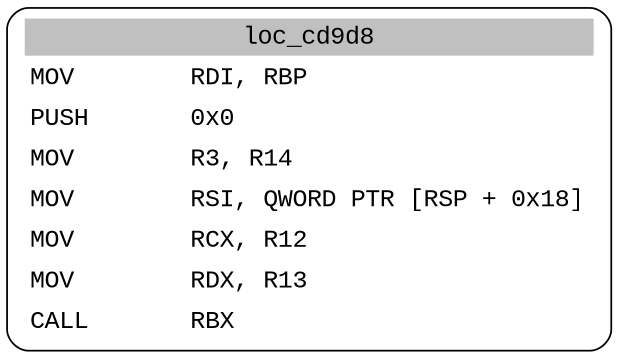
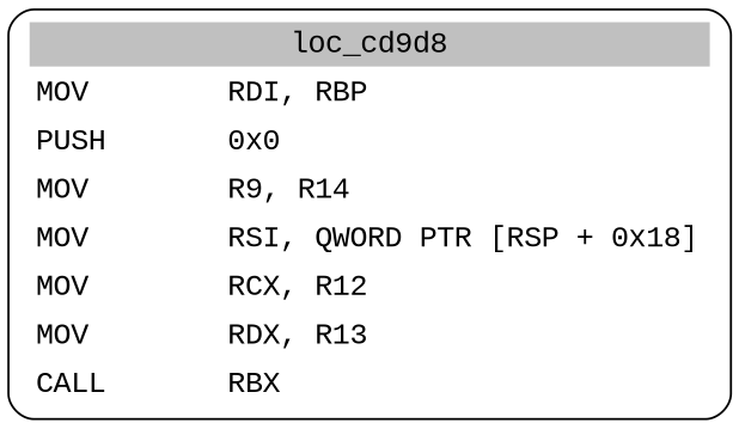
  digraph {
-   n1 [fontname="Courier New" label=<<table border="0" cellborder="0" cellpadding="3"><tr><td align="center" colspan="2" bgcolor="grey">loc_cd9d8</td></tr><tr><td align="left">MOV        RDI, RBP</td></tr><tr><td align="left">PUSH       0x0</td></tr><tr><td align="left">MOV        R3, R14</td></tr><tr><td align="left">MOV        RSI, QWORD PTR [RSP + 0x18]</td></tr><tr><td align="left">MOV        RCX, R12</td></tr><tr><td align="left">MOV        RDX, R13</td></tr><tr><td align="left">CALL       RBX</td></tr></table>> shape=Mrecord]
+   n1 [fontname="Courier New" label=<<table border="0" cellborder="0" cellpadding="3"><tr><td align="center" colspan="2" bgcolor="grey">loc_cd9d8</td></tr><tr><td align="left">MOV        RDI, RBP</td></tr><tr><td align="left">PUSH       0x0</td></tr><tr><td align="left">MOV        R9, R14</td></tr><tr><td align="left">MOV        RSI, QWORD PTR [RSP + 0x18]</td></tr><tr><td align="left">MOV        RCX, R12</td></tr><tr><td align="left">MOV        RDX, R13</td></tr><tr><td align="left">CALL       RBX</td></tr></table>> shape=Mrecord]
  }
